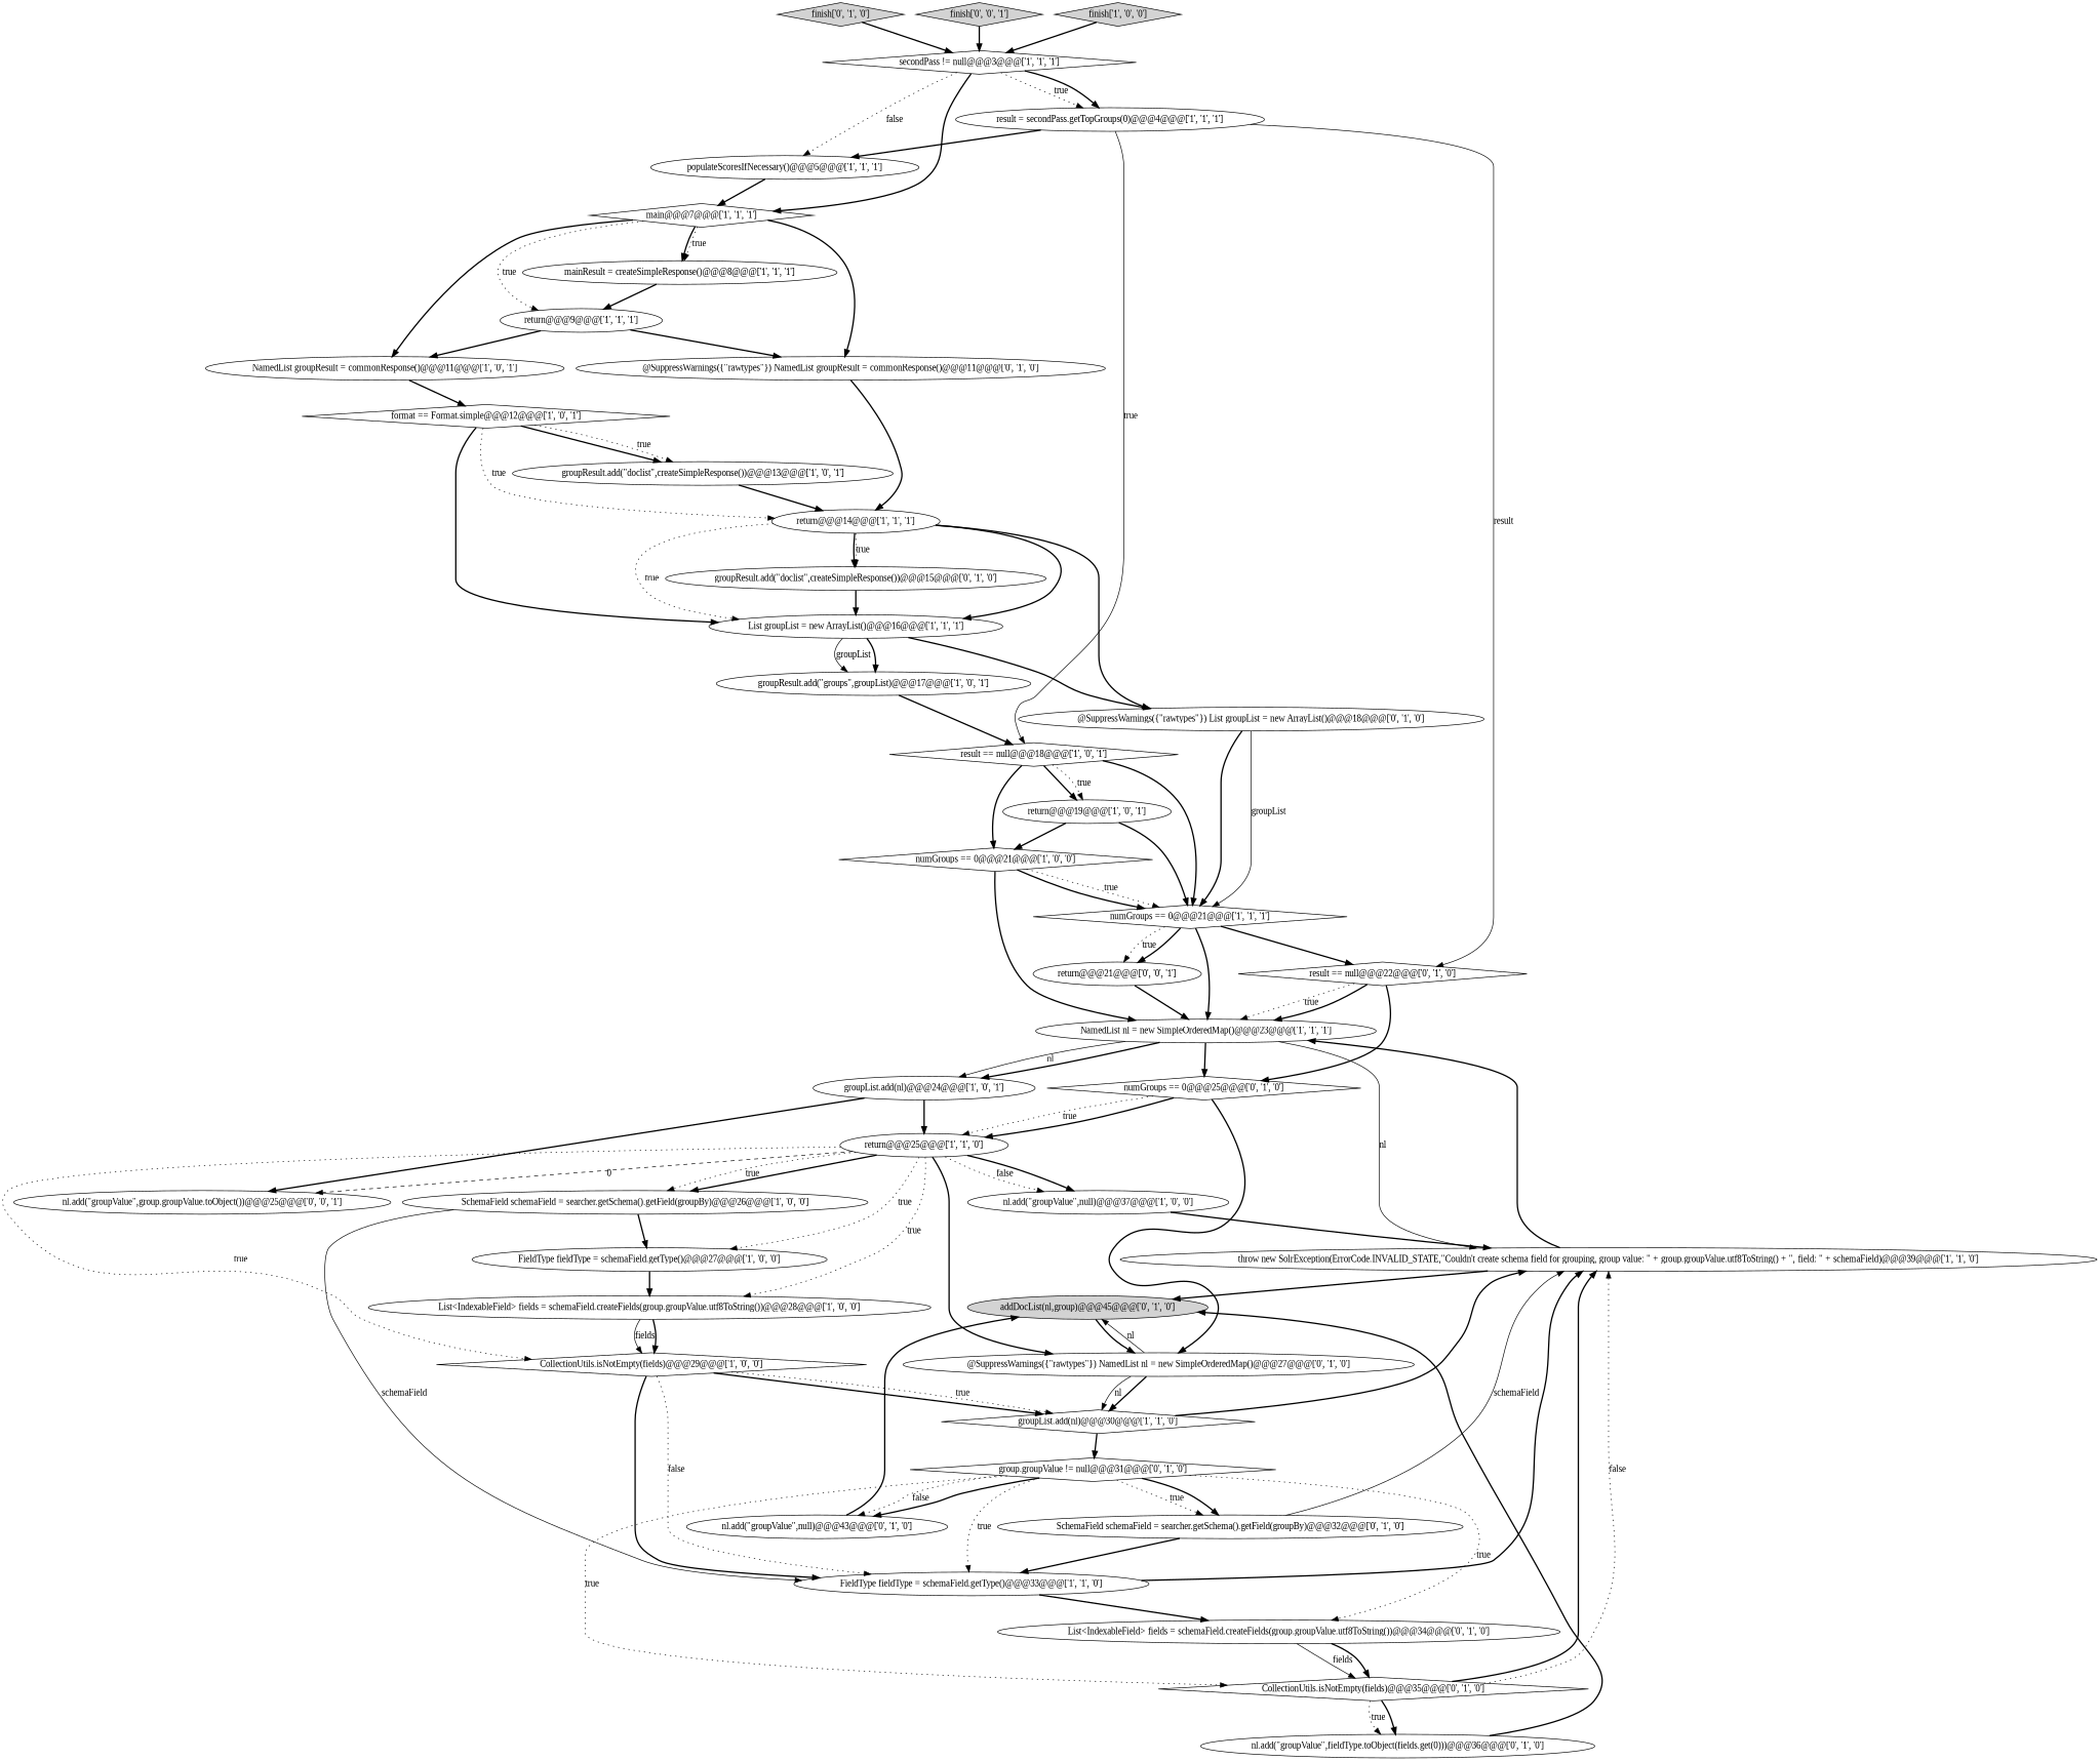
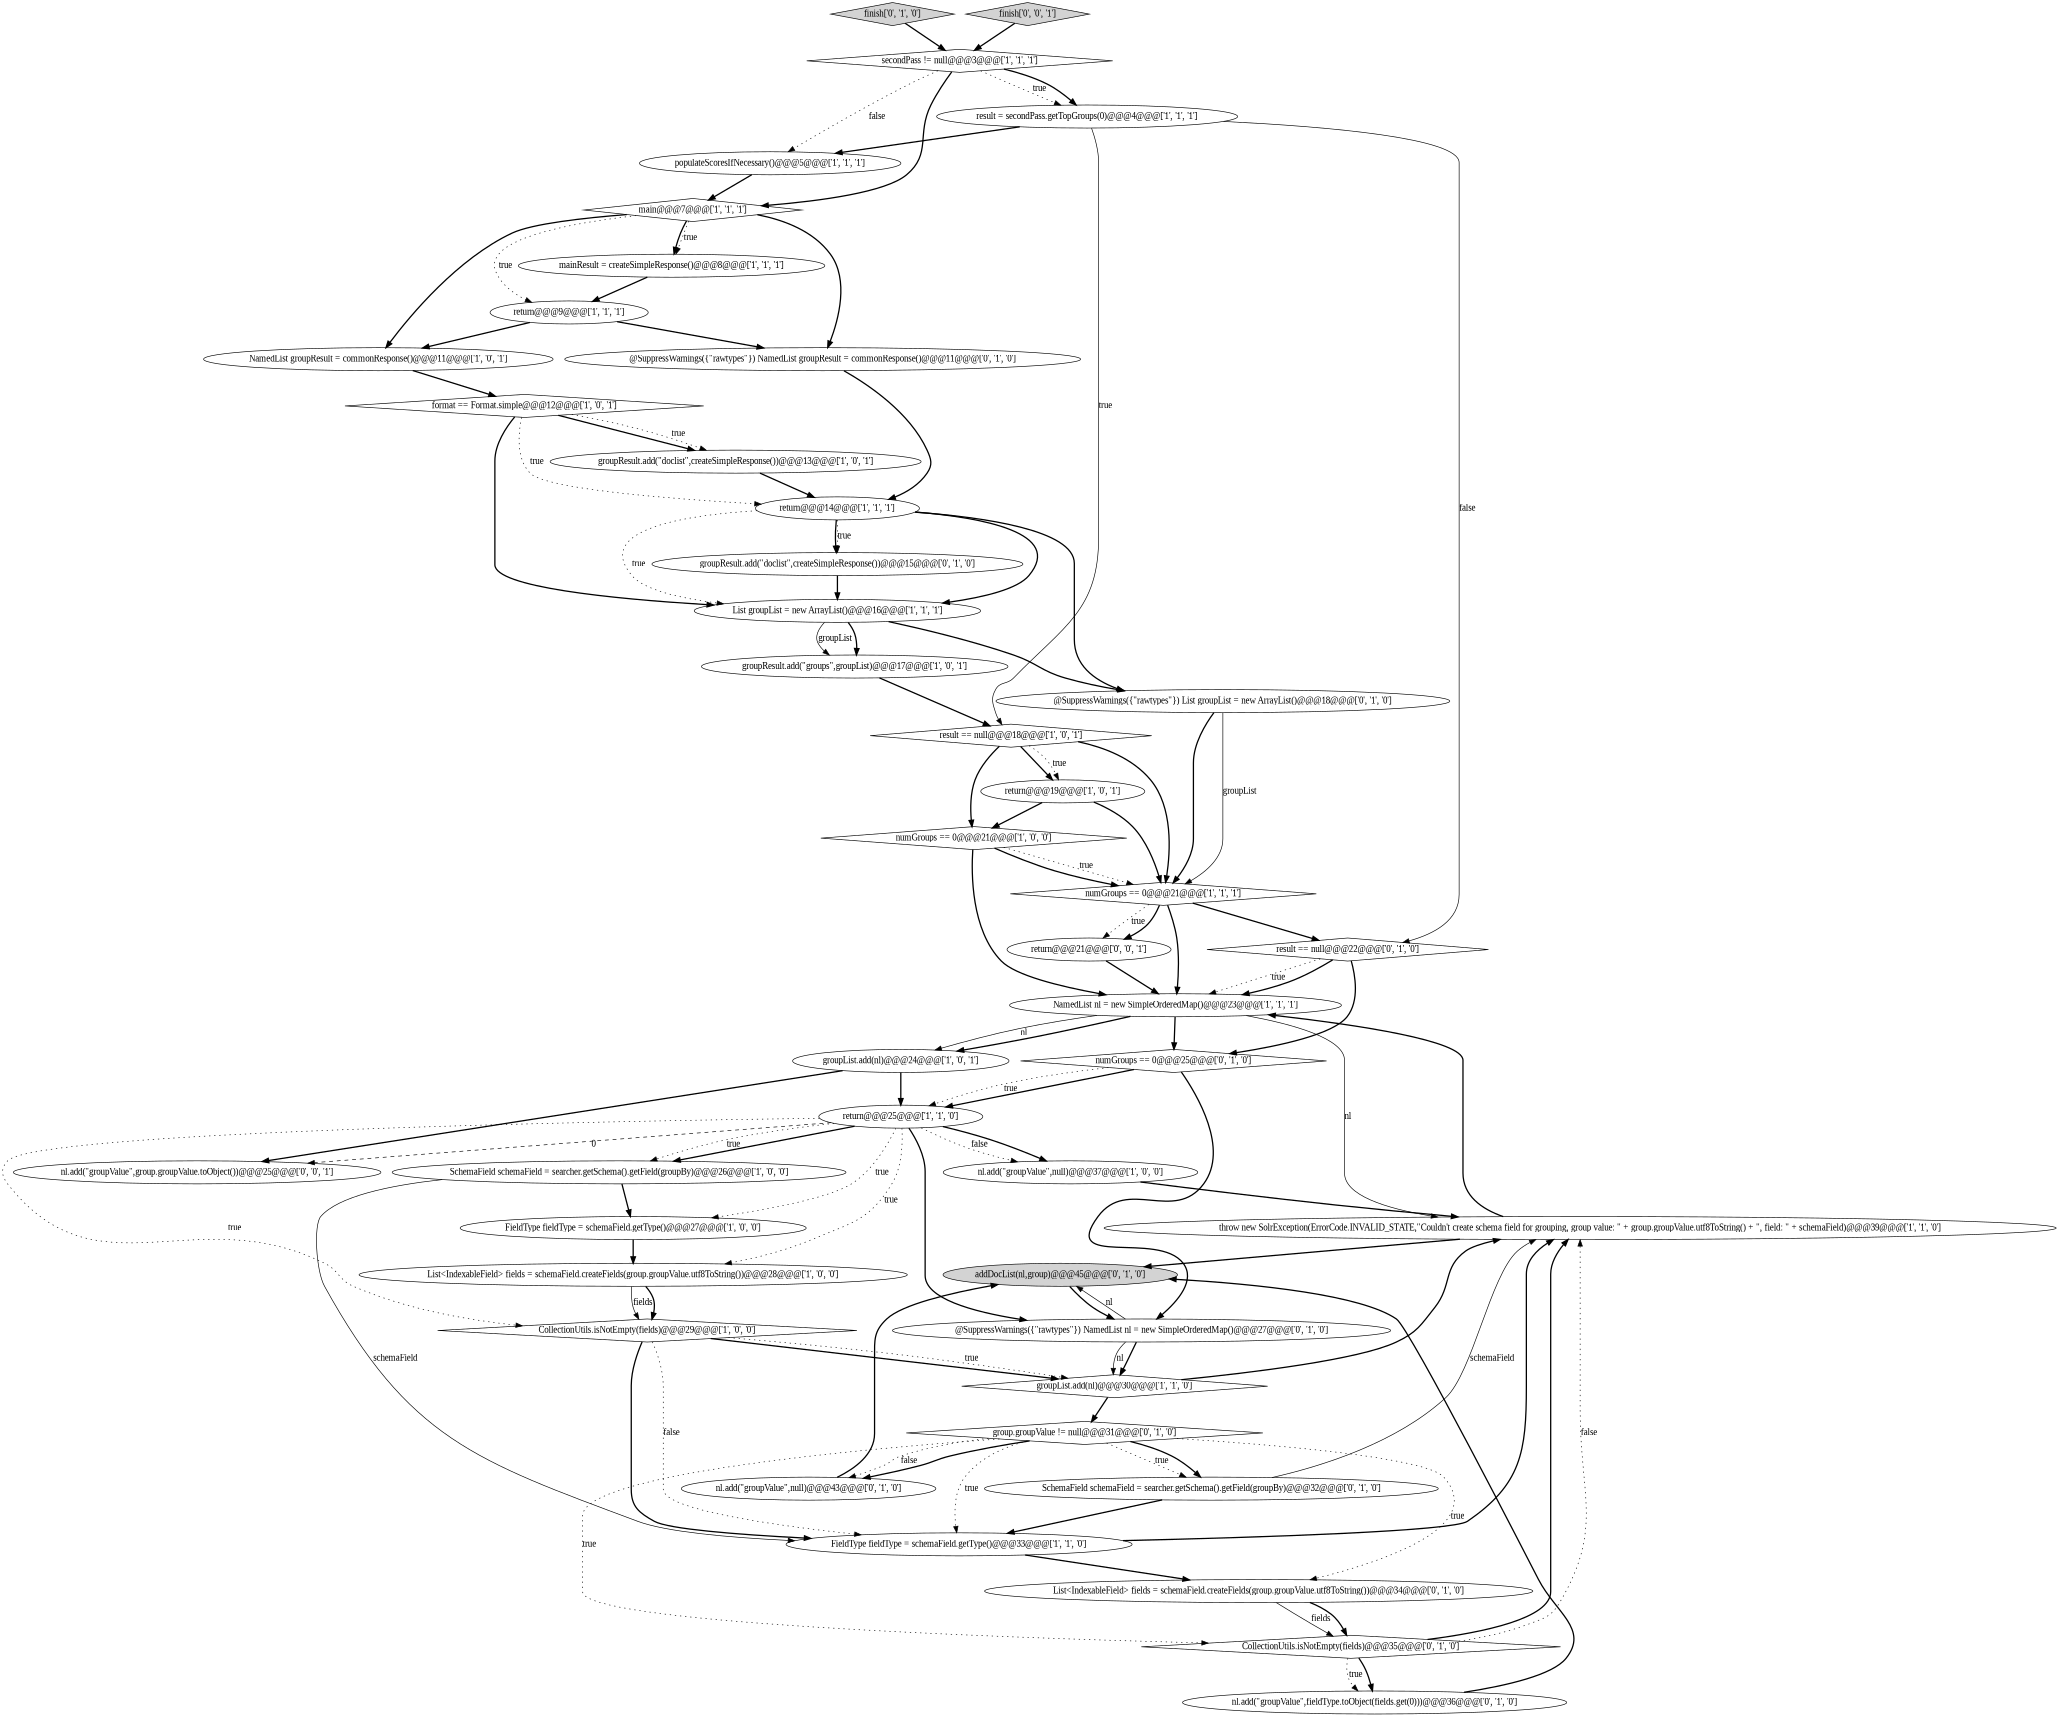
  digraph {
    fontname="Liberation Serif"
    node [fillcolor=white fontname="Liberation Serif" shape=ellipse style=filled]
    edge [fontname="Liberation Serif" style=bold]
    n1 [fillcolor=lightgray label="finish['0', '1', '0']" shape=diamond]
    n2 [label="secondPass != null@@@3@@@['1', '1', '1']" shape=diamond]
    n3 [label="result = secondPass.getTopGroups(0)@@@4@@@['1', '1', '1']"]
    n4 [label="populateScoresIfNecessary()@@@5@@@['1', '1', '1']"]
    n5 [label="main@@@7@@@['1', '1', '1']" shape=diamond]
    n6 [fillcolor=lightgray label="finish['0', '0', '1']" shape=diamond]
    n7 [label="List<IndexableField> fields = schemaField.createFields(group.groupValue.utf8ToString())@@@28@@@['1', '0', '0']"]
    n8 [label="CollectionUtils.isNotEmpty(fields)@@@29@@@['1', '0', '0']" shape=diamond]
    n9 [label="groupList.add(nl)@@@30@@@['1', '1', '0']" shape=diamond]
    n10 [label="FieldType fieldType = schemaField.getType()@@@33@@@['1', '1', '0']"]
    n11 [label="groupResult.add(\"groups\",groupList)@@@17@@@['1', '0', '1']"]
    n12 [label="result == null@@@18@@@['1', '0', '1']" shape=diamond]
    n13 [label="numGroups == 0@@@21@@@['1', '1', '1']" shape=diamond]
    n14 [label="numGroups == 0@@@21@@@['1', '0', '0']" shape=diamond]
    n15 [label="return@@@19@@@['1', '0', '1']"]
    n16 [label="@SuppressWarnings({\"rawtypes\"}) NamedList nl = new SimpleOrderedMap()@@@27@@@['0', '1', '0']"]
    n17 [fillcolor=lightgray label="addDocList(nl,group)@@@45@@@['0', '1', '0']"]
    n18 [label="throw new SolrException(ErrorCode.INVALID_STATE,\"Couldn't create schema field for grouping, group value: \" + group.groupValue.utf8ToString() + \", field: \" + schemaField)@@@39@@@['1', '1', '0']"]
    n19 [label="group.groupValue != null@@@31@@@['0', '1', '0']" shape=diamond]
    n20 [label="List groupList = new ArrayList()@@@16@@@['1', '1', '1']"]
    n21 [label="@SuppressWarnings({\"rawtypes\"}) List groupList = new ArrayList()@@@18@@@['0', '1', '0']"]
    n22 [label="groupList.add(nl)@@@24@@@['1', '0', '1']"]
    n23 [label="nl.add(\"groupValue\",group.groupValue.toObject())@@@25@@@['0', '0', '1']"]
    n24 [label="return@@@25@@@['1', '1', '0']"]
    n25 [label="nl.add(\"groupValue\",null)@@@37@@@['1', '0', '0']"]
    n26 [label="FieldType fieldType = schemaField.getType()@@@27@@@['1', '0', '0']"]
    n27 [label="SchemaField schemaField = searcher.getSchema().getField(groupBy)@@@26@@@['1', '0', '0']"]
    n28 [label="return@@@14@@@['1', '1', '1']"]
    n29 [label="groupResult.add(\"doclist\",createSimpleResponse())@@@15@@@['0', '1', '0']"]
    n30 [label="CollectionUtils.isNotEmpty(fields)@@@35@@@['0', '1', '0']" shape=diamond]
    n31 [label="nl.add(\"groupValue\",fieldType.toObject(fields.get(0)))@@@36@@@['0', '1', '0']"]
    n32 [label="NamedList nl = new SimpleOrderedMap()@@@23@@@['1', '1', '1']"]
    n33 [label="NamedList groupResult = commonResponse()@@@11@@@['1', '0', '1']"]
    n34 [label="format == Format.simple@@@12@@@['1', '0', '1']" shape=diamond]
    n35 [label="groupResult.add(\"doclist\",createSimpleResponse())@@@13@@@['1', '0', '1']"]
    n36 [label="return@@@9@@@['1', '1', '1']"]
    n37 [label="@SuppressWarnings({\"rawtypes\"}) NamedList groupResult = commonResponse()@@@11@@@['0', '1', '0']"]
    n38 [label="numGroups == 0@@@25@@@['0', '1', '0']" shape=diamond]
    n39 [label="SchemaField schemaField = searcher.getSchema().getField(groupBy)@@@32@@@['0', '1', '0']"]
    n40 [label="List<IndexableField> fields = schemaField.createFields(group.groupValue.utf8ToString())@@@34@@@['0', '1', '0']"]
    n41 [label="return@@@21@@@['0', '0', '1']"]
    n42 [label="result == null@@@22@@@['0', '1', '0']" shape=diamond]
    n43 [label="mainResult = createSimpleResponse()@@@8@@@['1', '1', '1']"]
-   n44 [fillcolor=lightgray label="finish['1', '0', '0']" shape=diamond]
    n45 [label="nl.add(\"groupValue\",null)@@@43@@@['0', '1', '0']"]
    n1 -> n2
    n2 -> n3 [label=true style=dotted]
    n2 -> n3
    n2 -> n4 [label=false style=dotted]
    n2 -> n5
    n3 -> n4
    n3 -> n12 [label=true style=solid]
-   n3 -> n42 [label=result style=solid]
+   n3 -> n42 [label=false style=solid]
    n4 -> n5
    n5 -> n33
    n5 -> n36 [label=true style=dotted]
    n5 -> n37
    n5 -> n43 [label=true style=dotted]
    n5 -> n43
    n6 -> n2
    n7 -> n8 [label=fields style=solid]
    n7 -> n8
    n8 -> n9
    n8 -> n9 [label=true style=dotted]
    n8 -> n10
    n8 -> n10 [label=false style=dotted]
    n9 -> n18
    n9 -> n19
    n10 -> n18
    n10 -> n40
    n11 -> n12
    n12 -> n13
    n12 -> n14
    n12 -> n15 [label=true style=dotted]
    n12 -> n15
    n13 -> n32
    n13 -> n41 [label=true style=dotted]
    n13 -> n41
    n13 -> n42
    n14 -> n13 [label=true style=dotted]
    n14 -> n13
    n14 -> n32
    n15 -> n13
    n15 -> n14
    n16 -> n9
    n16 -> n9 [label=nl style=solid]
    n16 -> n17 [label=nl style=solid]
    n17 -> n16
    n18 -> n17
    n18 -> n32
    n19 -> n10 [label=true style=dotted]
    n19 -> n30 [label=true style=dotted]
    n19 -> n39 [label=true style=dotted]
    n19 -> n39
    n19 -> n40 [label=true style=dotted]
    n19 -> n45
    n19 -> n45 [label=false style=dotted]
    n20 -> n11
    n20 -> n11 [label=groupList style=solid]
    n20 -> n21
    n21 -> n13
    n21 -> n13 [label=groupList style=solid]
    n22 -> n23
    n22 -> n24
    n24 -> n7 [label=true style=dotted]
    n24 -> n8 [label=true style=dotted]
    n24 -> n16
    n24 -> n23 [label=0 style=dashed]
    n24 -> n25
    n24 -> n25 [label=false style=dotted]
    n24 -> n26 [label=true style=dotted]
    n24 -> n27
    n24 -> n27 [label=true style=dotted]
    n25 -> n18
    n26 -> n7
    n27 -> n10 [label=schemaField style=solid]
    n27 -> n26
    n28 -> n20 [label=true style=dotted]
    n28 -> n20
    n28 -> n21
    n28 -> n29
    n28 -> n29 [label=true style=dotted]
    n29 -> n20
    n30 -> n18
    n30 -> n18 [label=false style=dotted]
    n30 -> n31
    n30 -> n31 [label=true style=dotted]
    n31 -> n17
    n32 -> n18 [label=nl style=solid]
    n32 -> n22
    n32 -> n22 [label=nl style=solid]
    n32 -> n38
    n33 -> n34
    n34 -> n20
    n34 -> n28 [label=true style=dotted]
    n34 -> n35
    n34 -> n35 [label=true style=dotted]
    n35 -> n28
    n36 -> n33
    n36 -> n37
    n37 -> n28
    n38 -> n16
    n38 -> n24
    n38 -> n24 [label=true style=dotted]
    n39 -> n10
    n39 -> n18 [label=schemaField style=solid]
    n40 -> n30 [label=fields style=solid]
    n40 -> n30
    n41 -> n32
    n42 -> n32 [label=true style=dotted]
    n42 -> n32
    n42 -> n38
    n43 -> n36
-   n44 -> n2
    n45 -> n17
  }
